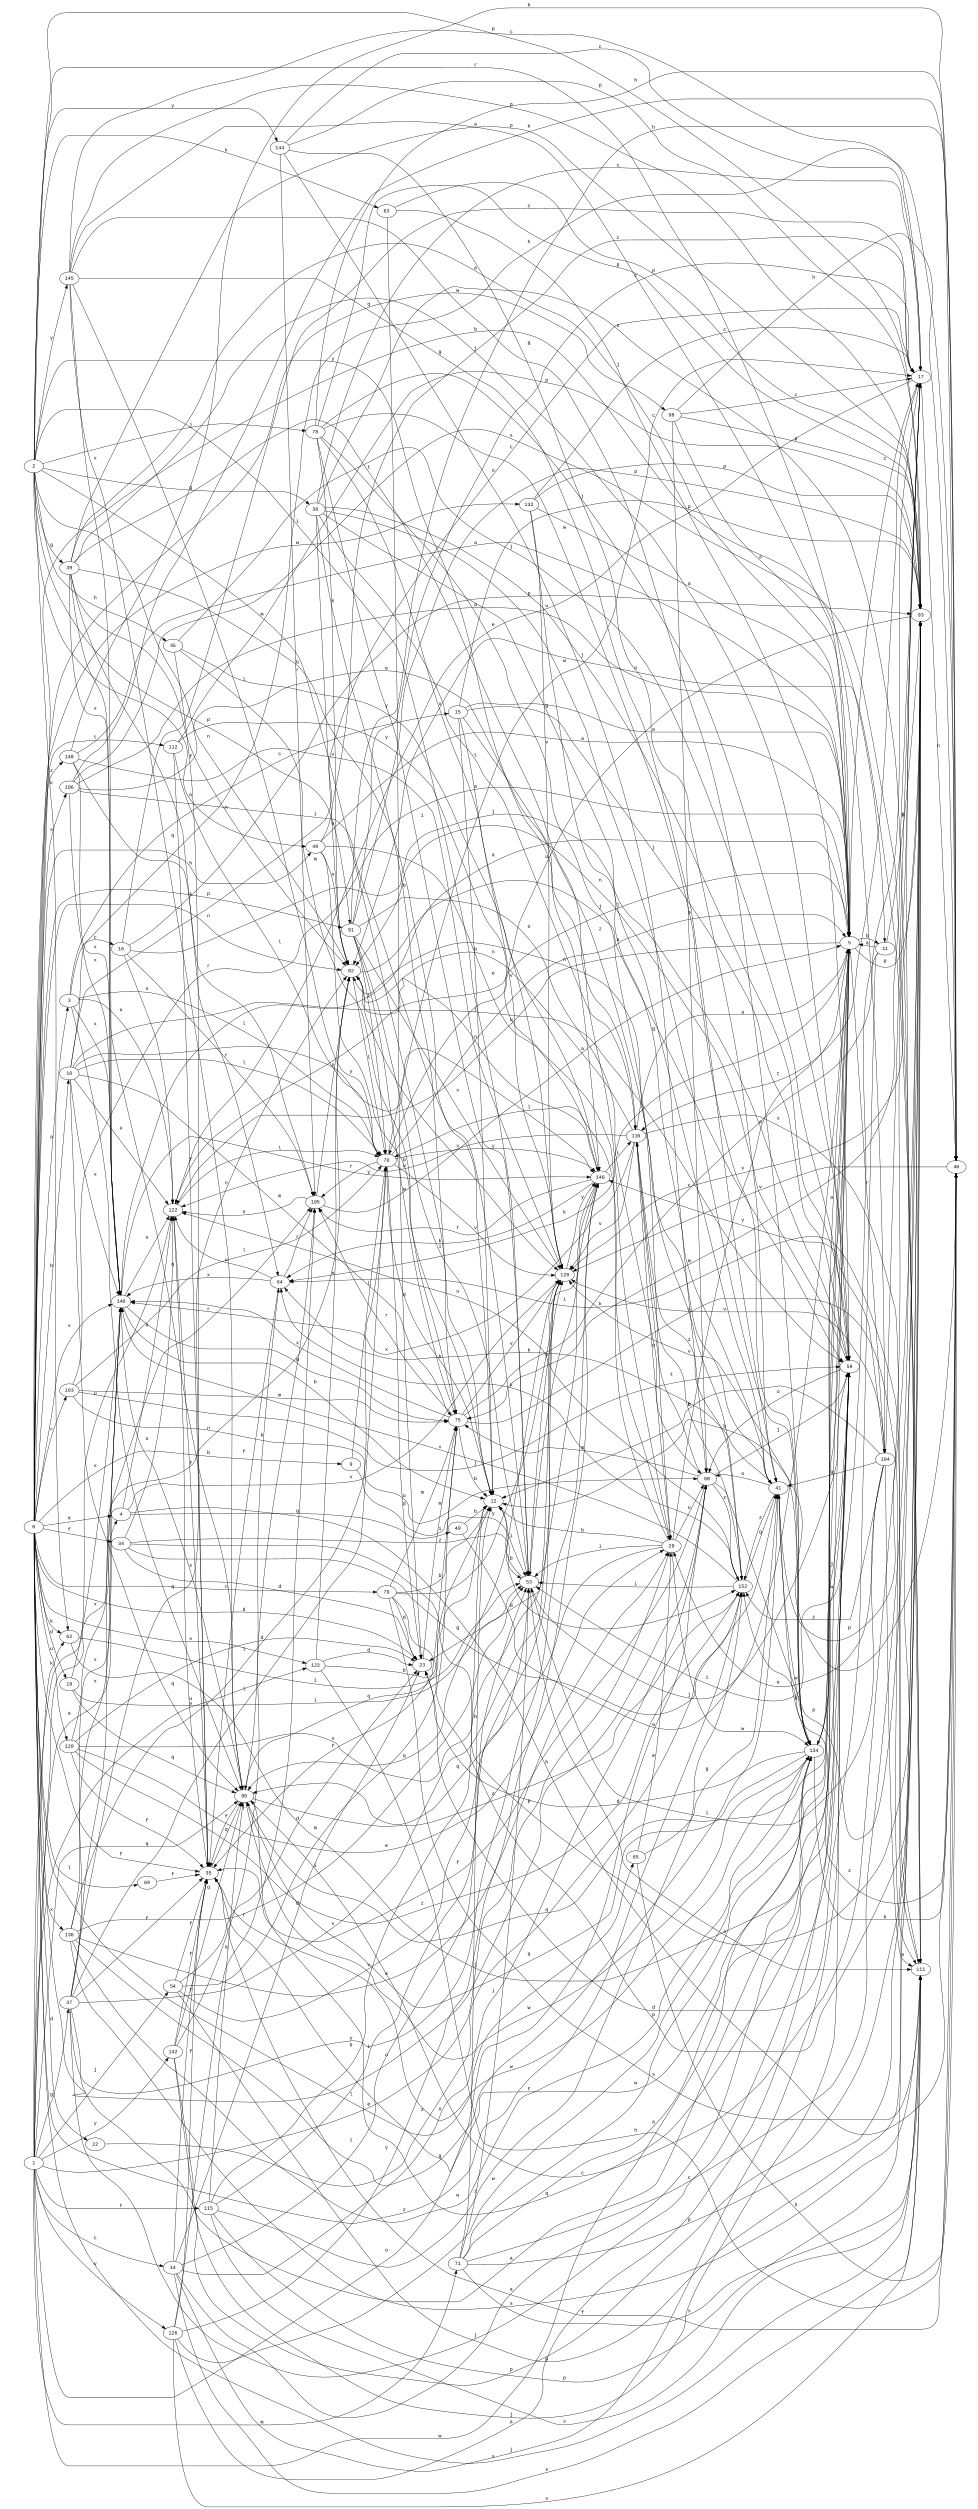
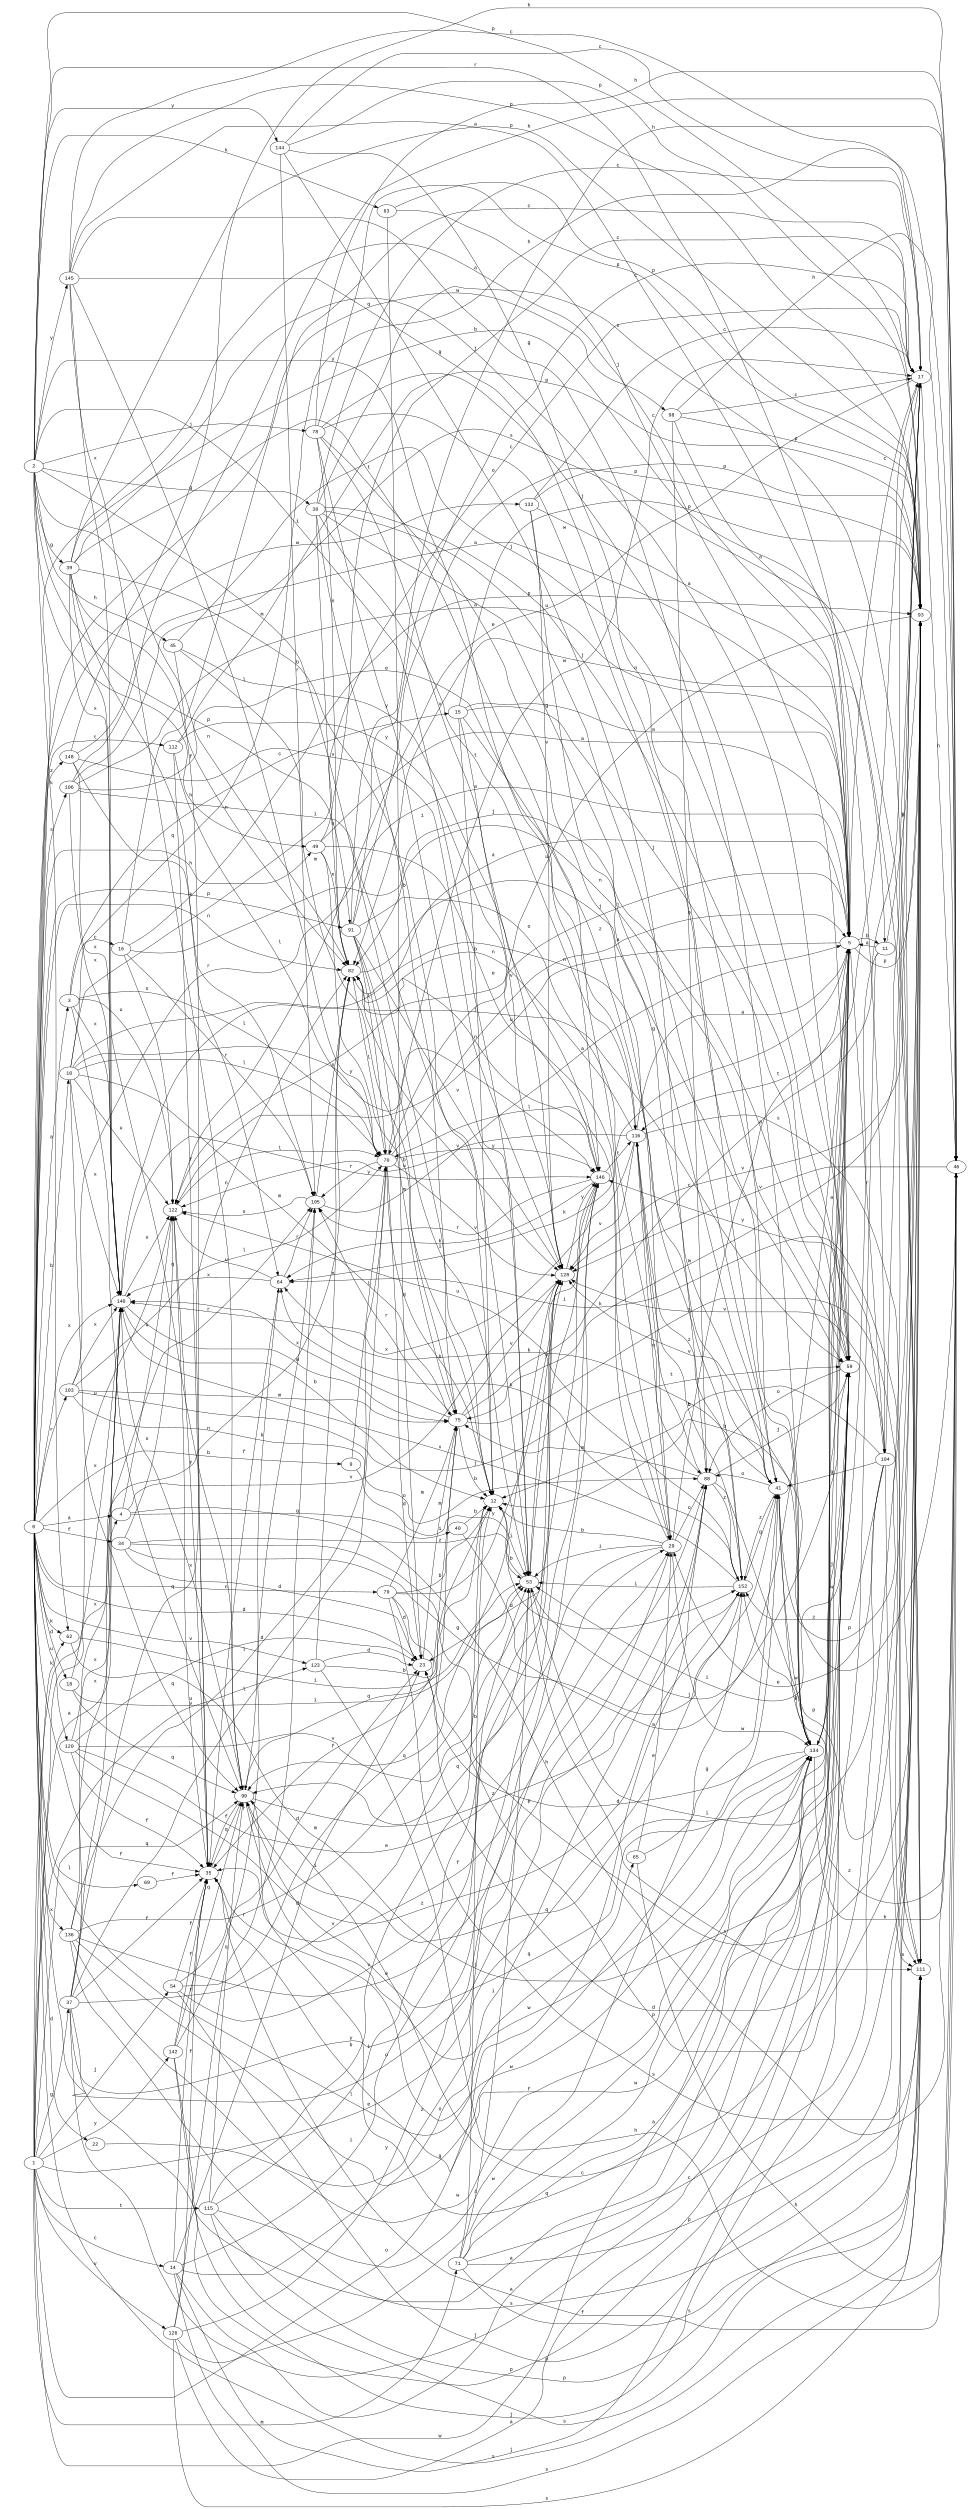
  strict digraph {
    fontname="Liberation Mono"
    rankdir=LR
    node [fontname="Liberation Mono"]
    edge [fontname="Liberation Mono"]
    0
    3
    4
    9
    10
    11
    18
    22
    23
    34
    35
    n12 [label=49]
    62
    65
    69
    79
    82
    88
    91
    98
    103
    106
    111
    112
    120
    123
    132
    136
    140
    148
    152
    99
    122
    15
    16
    70
    40
    46
    128
    53
    75
    146
    17
    59
    93
    5
    41
    134
    29
    12
    116
    64
    105
    1
    14
    37
    54
    71
    115
    126
    142
    2
    38
    39
    45
    n66 [label=78]
    63
    104
    144
    145
    0 -> 3 [label=a]
    0 -> 4 [label=a]
    0 -> 9 [label=b]
    0 -> 10 [label=b]
    0 -> 11 [label=b]
    0 -> 18 [label=d]
    0 -> 22 [label=d]
    0 -> 23 [label=d]
    0 -> 34 [label=f]
    0 -> 35 [label=f]
    0 -> n12 [label=h]
    0 -> 62 [label=k]
    0 -> 65 [label=l]
    0 -> 69 [label=l]
    0 -> 79 [label=n]
    0 -> 82 [label=n]
    0 -> 88 [label=o]
    0 -> 91 [label=p]
    0 -> 98 [label=q]
    0 -> 103 [label=r]
    0 -> 106 [label=s]
    0 -> 111 [label=s]
    0 -> 112 [label=t]
    0 -> 120 [label=u]
    0 -> 123 [label=v]
    0 -> 132 [label=w]
    0 -> 136 [label=x]
    0 -> 140 [label=x]
    0 -> 148 [label=z]
-   0 -> 152 [label=z]
    3 -> 140 [label=x]
    3 -> 99 [label=q]
    3 -> 122 [label=u]
    3 -> 15 [label=c]
    3 -> 16 [label=c]
    3 -> 70 [label=l]
    4 -> 122 [label=u]
    4 -> 40 [label=g]
    4 -> 46 [label=h]
    4 -> 128 [label=v]
    9 -> 70 [label=l]
    9 -> 53 [label=i]
    10 -> 140 [label=x]
    10 -> 99 [label=q]
    10 -> 122 [label=u]
    10 -> 70 [label=l]
    10 -> 46 [label=h]
    10 -> 75 [label=m]
    10 -> 146 [label=y]
    10 -> 17 [label=c]
    10 -> 59 [label=j]
    11 -> 23 [label=d]
    11 -> 53 [label=i]
    11 -> 93 [label=p]
    11 -> 5 [label=a]
    18 -> 140 [label=x]
    18 -> 99 [label=q]
    18 -> 53 [label=i]
    22 -> 152 [label=z]
    23 -> 75 [label=m]
    34 -> 23 [label=d]
    34 -> 152 [label=z]
    34 -> 122 [label=u]
    34 -> 93 [label=p]
    34 -> 41 [label=g]
    35 -> 99 [label=q]
    35 -> 122 [label=u]
    35 -> 134 [label=w]
    n12 -> 82 [label=n]
    n12 -> 17 [label=c]
    n12 -> 5 [label=a]
    n12 -> 29 [label=e]
    n12 -> 12 [label=b]
    62 -> 53 [label=i]
    62 -> 59 [label=j]
    65 -> 46 [label=h]
    65 -> 41 [label=g]
    65 -> 29 [label=e]
    69 -> 35 [label=f]
    79 -> 23 [label=d]
    79 -> 111 [label=s]
    79 -> 75 [label=m]
    79 -> 146 [label=y]
    79 -> 93 [label=p]
    79 -> 12 [label=b]
    82 -> 70 [label=l]
    82 -> 128 [label=v]
    82 -> 59 [label=j]
    88 -> 35 [label=f]
    88 -> 152 [label=z]
    88 -> 75 [label=m]
    88 -> 59 [label=j]
    88 -> 93 [label=p]
    88 -> 116 [label=t]
    91 -> 88 [label=o]
    91 -> 70 [label=l]
    91 -> 46 [label=h]
    91 -> 128 [label=v]
    91 -> 53 [label=i]
    91 -> 75 [label=m]
    91 -> 17 [label=c]
    91 -> 93 [label=p]
    98 -> 88 [label=o]
    98 -> 46 [label=h]
    98 -> 17 [label=c]
    98 -> 93 [label=p]
    98 -> 5 [label=a]
    103 -> 88 [label=o]
+   103 -> 140 [label=x]
    103 -> 70 [label=l]
    103 -> 75 [label=m]
    103 -> 59 [label=j]
    103 -> 5 [label=a]
    106 -> 111 [label=s]
    106 -> 140 [label=x]
    106 -> 46 [label=h]
    106 -> 53 [label=i]
    106 -> 5 [label=a]
    106 -> 29 [label=e]
    111 -> 82 [label=n]
    111 -> 64 [label=k]
    112 -> 35 [label=f]
    112 -> 70 [label=l]
    112 -> 146 [label=y]
    112 -> 93 [label=p]
    120 -> 23 [label=d]
    120 -> 35 [label=f]
    120 -> 140 [label=x]
    120 -> 152 [label=z]
    120 -> 128 [label=v]
    120 -> 29 [label=e]
    123 -> 23 [label=d]
    123 -> 82 [label=n]
    123 -> 46 [label=h]
    123 -> 12 [label=b]
    132 -> 128 [label=v]
    132 -> 17 [label=c]
    132 -> 93 [label=p]
    132 -> 5 [label=a]
    132 -> 41 [label=g]
    136 -> 111 [label=s]
    136 -> 140 [label=x]
    136 -> 70 [label=l]
    136 -> 53 [label=i]
    136 -> 41 [label=g]
    136 -> 134 [label=w]
    136 -> 29 [label=e]
    140 -> 122 [label=u]
    140 -> 75 [label=m]
    140 -> 146 [label=y]
    140 -> 5 [label=a]
    140 -> 12 [label=b]
    148 -> 140 [label=x]
    148 -> 46 [label=h]
    148 -> 128 [label=v]
    148 -> 5 [label=a]
    148 -> 105 [label=r]
    152 -> 140 [label=x]
    152 -> 122 [label=u]
    152 -> 53 [label=i]
    152 -> 41 [label=g]
    152 -> 116 [label=t]
    152 -> 64 [label=k]
    99 -> 35 [label=f]
    99 -> 140 [label=x]
    99 -> 152 [label=z]
    99 -> 17 [label=c]
    99 -> 134 [label=w]
    99 -> 64 [label=k]
    122 -> 35 [label=f]
    122 -> 70 [label=l]
    15 -> 152 [label=z]
    15 -> 128 [label=v]
    15 -> 59 [label=j]
    15 -> 93 [label=p]
    15 -> 5 [label=a]
    15 -> 12 [label=b]
    16 -> 122 [label=u]
    16 -> 17 [label=c]
    16 -> 59 [label=j]
    16 -> 93 [label=p]
    16 -> 105 [label=r]
    70 -> 23 [label=d]
    70 -> 128 [label=v]
    70 -> 146 [label=y]
    70 -> 17 [label=c]
    70 -> 5 [label=a]
    70 -> 12 [label=b]
    70 -> 105 [label=r]
    40 -> 5 [label=a]
    40 -> 12 [label=b]
    46 -> 35 [label=f]
    46 -> 152 [label=z]
    46 -> 128 [label=v]
    46 -> 12 [label=b]
    128 -> 99 [label=q]
    128 -> 146 [label=y]
    53 -> 111 [label=s]
    53 -> 128 [label=v]
    53 -> 59 [label=j]
    53 -> 12 [label=b]
    75 -> 35 [label=f]
    75 -> 111 [label=s]
    75 -> 140 [label=x]
    75 -> 128 [label=v]
    75 -> 17 [label=c]
    75 -> 12 [label=b]
    75 -> 105 [label=r]
    146 -> 23 [label=d]
    146 -> 82 [label=n]
    146 -> 53 [label=i]
    146 -> 116 [label=t]
    146 -> 64 [label=k]
    146 -> 105 [label=r]
    17 -> 122 [label=u]
    17 -> 46 [label=h]
    17 -> 75 [label=m]
    17 -> 116 [label=t]
    59 -> 82 [label=n]
    59 -> 88 [label=o]
    59 -> 99 [label=q]
    59 -> 134 [label=w]
    93 -> 122 [label=u]
    93 -> 128 [label=v]
    5 -> 11 [label=b]
    5 -> 35 [label=f]
    5 -> 99 [label=q]
    5 -> 122 [label=u]
    5 -> 70 [label=l]
    5 -> 17 [label=c]
    5 -> 93 [label=p]
    5 -> 64 [label=k]
    5 -> 104 [label=r]
    41 -> 82 [label=n]
    41 -> 88 [label=o]
    41 -> 152 [label=z]
    41 -> 93 [label=p]
    41 -> 134 [label=w]
    41 -> 64 [label=k]
    134 -> 23 [label=d]
    134 -> 99 [label=q]
    134 -> 46 [label=h]
    134 -> 128 [label=v]
    134 -> 59 [label=j]
    134 -> 5 [label=a]
    134 -> 41 [label=g]
    29 -> 88 [label=o]
    29 -> 99 [label=q]
    29 -> 70 [label=l]
    29 -> 53 [label=i]
    29 -> 5 [label=a]
    29 -> 134 [label=w]
    29 -> 12 [label=b]
    12 -> 99 [label=q]
    12 -> 53 [label=i]
    116 -> 82 [label=n]
    116 -> 111 [label=s]
    116 -> 140 [label=x]
    116 -> 152 [label=z]
    116 -> 122 [label=u]
    116 -> 128 [label=v]
    116 -> 5 [label=a]
    116 -> 29 [label=e]
    64 -> 35 [label=f]
    64 -> 140 [label=x]
    64 -> 122 [label=u]
    64 -> 105 [label=r]
    105 -> 82 [label=n]
    105 -> 122 [label=u]
    105 -> 5 [label=a]
    1 -> 4 [label=a]
    1 -> 62 [label=k]
    1 -> 82 [label=n]
    1 -> 88 [label=o]
    1 -> 123 [label=v]
    1 -> 99 [label=q]
    1 -> 122 [label=u]
    1 -> 134 [label=w]
    1 -> 29 [label=e]
    1 -> 14 [label=c]
    1 -> 37 [label=g]
    1 -> 54 [label=j]
    1 -> 71 [label=m]
    1 -> 115 [label=t]
    1 -> 126 [label=v]
    1 -> 142 [label=y]
    14 -> 23 [label=d]
    14 -> 35 [label=f]
    14 -> 88 [label=o]
    14 -> 111 [label=s]
    14 -> 53 [label=i]
    14 -> 59 [label=j]
    14 -> 5 [label=a]
    37 -> 35 [label=f]
    37 -> 82 [label=n]
    37 -> 140 [label=x]
    37 -> 70 [label=l]
    37 -> 128 [label=v]
    37 -> 146 [label=y]
    37 -> 59 [label=j]
    37 -> 93 [label=p]
    37 -> 105 [label=r]
    54 -> 23 [label=d]
    54 -> 35 [label=f]
    54 -> 128 [label=v]
    54 -> 75 [label=m]
    54 -> 93 [label=p]
    71 -> 111 [label=s]
    71 -> 53 [label=i]
    71 -> 17 [label=c]
    71 -> 93 [label=p]
    71 -> 5 [label=a]
    71 -> 134 [label=w]
    71 -> 12 [label=b]
    115 -> 111 [label=s]
    115 -> 152 [label=z]
    115 -> 99 [label=q]
    115 -> 53 [label=i]
    115 -> 93 [label=p]
    115 -> 12 [label=b]
    126 -> 35 [label=f]
    126 -> 111 [label=s]
    126 -> 146 [label=y]
    126 -> 5 [label=a]
    126 -> 134 [label=w]
    126 -> 105 [label=r]
    142 -> 35 [label=f]
    142 -> 99 [label=q]
    142 -> 59 [label=j]
    142 -> 5 [label=a]
    142 -> 105 [label=r]
    2 -> n12 [label=h]
    2 -> 62 [label=k]
    2 -> 82 [label=n]
    2 -> 91 [label=p]
    2 -> 53 [label=i]
    2 -> 75 [label=m]
    2 -> 146 [label=y]
    2 -> 93 [label=p]
    2 -> 38 [label=g]
    2 -> 39 [label=g]
    2 -> 45 [label=h]
    2 -> n66 [label=j]
    2 -> 63 [label=k]
    2 -> 104 [label=r]
    2 -> 144 [label=y]
    2 -> 145 [label=y]
    38 -> 82 [label=n]
    38 -> 111 [label=s]
    38 -> 17 [label=c]
    38 -> 59 [label=j]
    38 -> 41 [label=g]
    38 -> 134 [label=w]
    38 -> 12 [label=b]
    38 -> 116 [label=t]
    39 -> 82 [label=n]
    39 -> 140 [label=x]
    39 -> 99 [label=q]
    39 -> 59 [label=j]
    39 -> 93 [label=p]
    39 -> 5 [label=a]
    39 -> 12 [label=b]
    39 -> 116 [label=t]
    39 -> 64 [label=k]
    45 -> 35 [label=f]
    45 -> 75 [label=m]
    45 -> 146 [label=y]
    45 -> 59 [label=j]
    n66 -> 82 [label=n]
    n66 -> 46 [label=h]
    n66 -> 128 [label=v]
    n66 -> 53 [label=i]
    n66 -> 59 [label=j]
    n66 -> 93 [label=p]
    n66 -> 134 [label=w]
    n66 -> 29 [label=e]
    63 -> 23 [label=d]
    63 -> 59 [label=j]
    63 -> 93 [label=p]
    104 -> 111 [label=s]
    104 -> 152 [label=z]
    104 -> 128 [label=v]
    104 -> 53 [label=i]
    104 -> 146 [label=y]
    104 -> 17 [label=c]
    104 -> 41 [label=g]
    104 -> 29 [label=e]
    104 -> 12 [label=b]
    144 -> 88 [label=o]
    144 -> 17 [label=c]
    144 -> 93 [label=p]
    144 -> 41 [label=g]
    144 -> 105 [label=r]
    145 -> 140 [label=x]
    145 -> 99 [label=q]
    145 -> 70 [label=l]
    145 -> 17 [label=c]
    145 -> 93 [label=p]
    145 -> 5 [label=a]
    145 -> 41 [label=g]
    145 -> 134 [label=w]
  }
